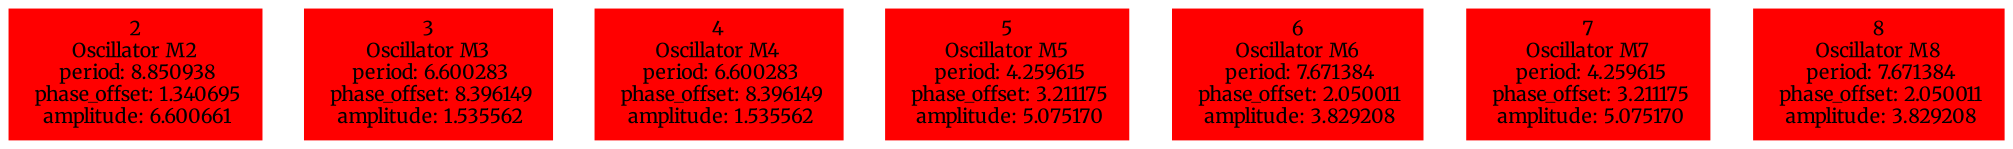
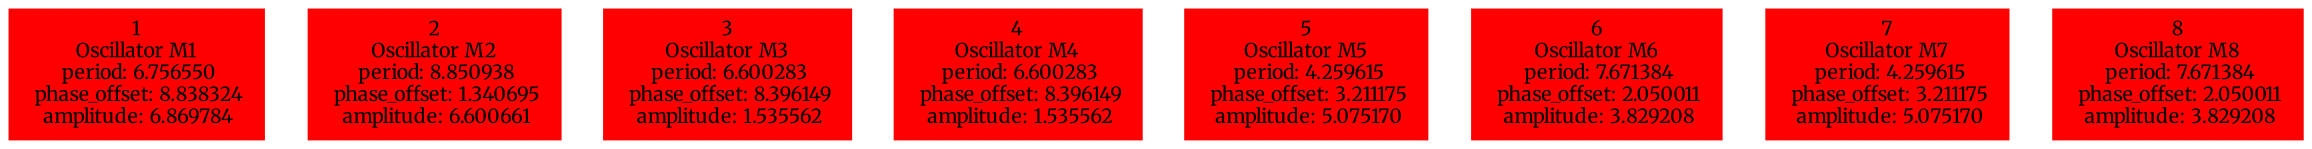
  digraph {
    forcelabels=true
    fontname=Merriweather
    node [color=red fontsize=8 shape=box style=filled fontname=Merriweather]
+   n1 [label=<1<BR />Oscillator M1<BR /> period: 6.756550<BR /> phase_offset: 8.838324<BR /> amplitude: 6.869784>]
    n2 [label=<2<BR />Oscillator M2<BR /> period: 8.850938<BR /> phase_offset: 1.340695<BR /> amplitude: 6.600661>]
    n3 [label=<3<BR />Oscillator M3<BR /> period: 6.600283<BR /> phase_offset: 8.396149<BR /> amplitude: 1.535562>]
    n4 [label=<4<BR />Oscillator M4<BR /> period: 6.600283<BR /> phase_offset: 8.396149<BR /> amplitude: 1.535562>]
    n5 [label=<5<BR />Oscillator M5<BR /> period: 4.259615<BR /> phase_offset: 3.211175<BR /> amplitude: 5.075170>]
    n6 [label=<6<BR />Oscillator M6<BR /> period: 7.671384<BR /> phase_offset: 2.050011<BR /> amplitude: 3.829208>]
    n7 [label=<7<BR />Oscillator M7<BR /> period: 4.259615<BR /> phase_offset: 3.211175<BR /> amplitude: 5.075170>]
    n8 [label=<8<BR />Oscillator M8<BR /> period: 7.671384<BR /> phase_offset: 2.050011<BR /> amplitude: 3.829208>]
  }
